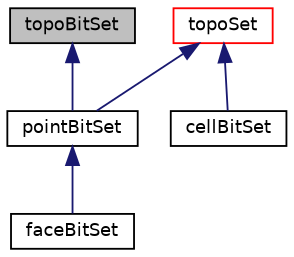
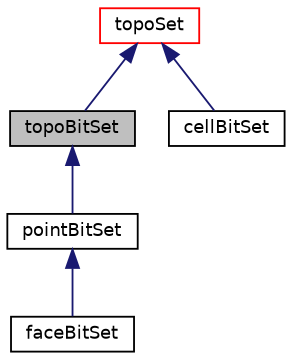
  digraph {
    node [color=black fontname=Helvetica fontsize=10 shape=record]
    edge [color=midnightblue dir=back fontname=Helvetica fontsize=10 labelfontname=Helvetica labelfontsize=10 style=solid]
    n1 [fillcolor=grey75 fontcolor=black height=0.2 label=topoBitSet style=filled width=0.4]
    n2 [height=0.2 label=pointBitSet width=0.4]
    n3 [height=0.2 label=cellBitSet width=0.4]
    n4 [height=0.2 label=faceBitSet width=0.4]
    n5 [color=red height=0.2 label=topoSet width=0.4]
    n1 -> n2
    n2 -> n4
-   n5 -> n2
+   n5 -> n1
    n5 -> n3
  }
